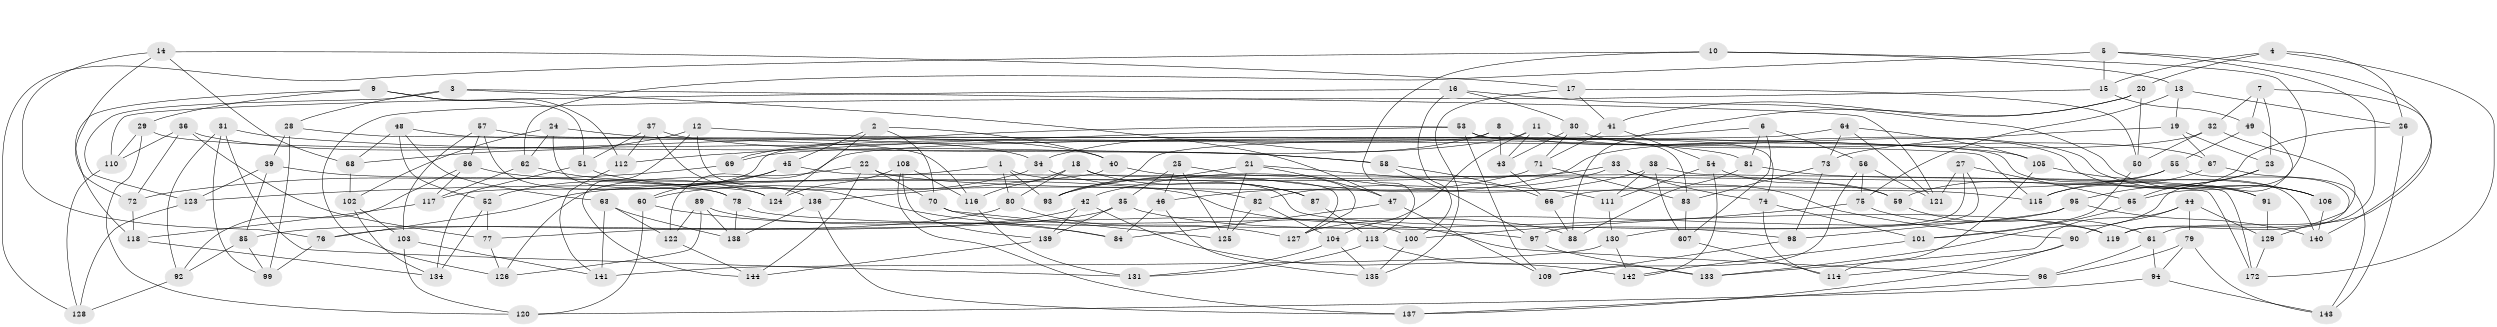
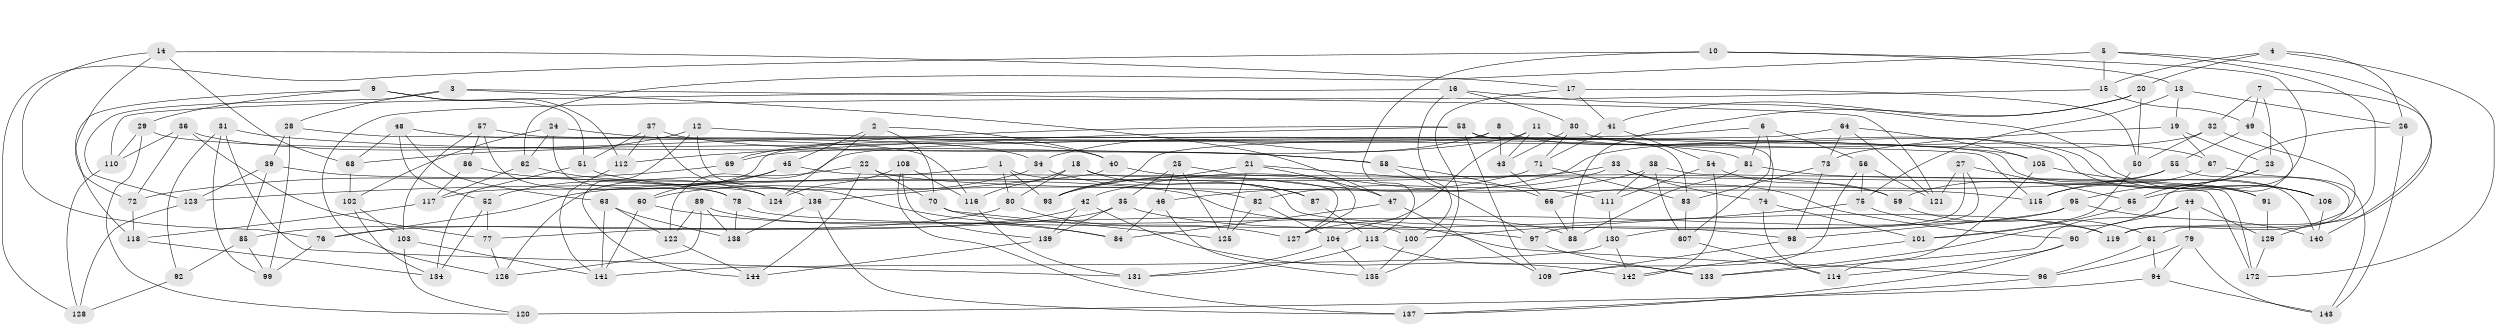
  graph {
    node [color=gray90 style=filled]
    1
    80
    93
    98
    123
    127
    85
    109
    128
    2
    40
    45
    70
    124
    136
    59
    n17 [label=172]
    60
    52
    88
    125
    3
    28
    47
    121
    115
    39
    99
    84
    4
    15
    20
    26
    49
    126
    41
    50
    143
    5
    61
    62
    119
    94
    96
    117
    6
    56
    81
    n49 [label=607]
    122
    75
    91
    114
    144
    7
    23
    32
    140
    65
    95
    46
    133
    55
    8
    34
    43
    87
    66
    129
    118
    9
    29
    51
    112
    110
    120
    82
    134
    141
    10
    13
    113
    19
    101
    131
    11
    69
    104
    106
    72
    135
    12
    68
    105
    102
    67
    73
    100
    14
    17
    76
    16
    30
    71
    54
    18
    116
    83
    21
    111
    130
    22
    24
    78
    97
    138
    103
    25
    35
    77
    139
    27
    142
    31
    58
    92
    33
    74
    90
    137
    36
    37
    38
    42
    44
    79
    48
    63
    53
    57
    86
    64
    89
    108
    1 -- 80
    1 -- 93
    1 -- 98
    1 -- 123
    80 -- 127
    80 -- 85
    98 -- 109
    123 -- 128
    85 -- 99
    85 -- 92
    2 -- 40
    2 -- 45
    2 -- 70
    2 -- 124
    40 -- 136
    40 -- 59
    45 -- n17
    45 -- 60
    45 -- 52
    70 -- 88
    70 -- 125
    136 -- 138
    136 -- 137
    59 -- 61
    60 -- 84
-   60 -- 120
+   60 -- 141
    52 -- 134
    52 -- 77
    3 -- 123
    3 -- 28
    3 -- 47
    3 -- 121
    28 -- 115
    28 -- 39
    28 -- 99
    47 -- 109
    47 -- 84
    39 -- 123
    39 -- 85
    39 -- 78
    4 -- n17
    4 -- 15
    4 -- 20
    4 -- 26
    15 -- 49
    15 -- 126
    20 -- 88
    20 -- 41
    20 -- 50
    26 -- 115
    26 -- 143
    49 -- 133
    49 -- 55
    41 -- 71
    41 -- 54
    50 -- 101
    5 -- 15
    5 -- 61
    5 -- 62
    5 -- 119
    61 -- 94
    61 -- 96
    62 -- 124
    62 -- 117
    94 -- 143
    94 -- 120
    96 -- 137
    117 -- 118
    6 -- 56
    6 -- 81
    6 -- n49
    6 -- 122
    56 -- 109
    56 -- 121
    56 -- 75
    81 -- 88
    81 -- 91
    n49 -- 114
    122 -- 144
    75 -- 119
    75 -- 100
    91 -- 129
    7 -- 49
    7 -- 23
    7 -- 32
    7 -- 140
    23 -- 65
    23 -- 95
    32 -- 50
    32 -- 119
    32 -- 46
    65 -- 101
    95 -- 98
    95 -- 127
    95 -- 140
    46 -- 84
    46 -- 135
    55 -- 59
    55 -- 66
    55 -- 129
    8 -- 117
    8 -- 91
    8 -- 34
    8 -- 43
    34 -- 60
    34 -- 87
    43 -- 66
    87 -- 113
    66 -- 88
    129 -- n17
    118 -- 134
    9 -- 118
    9 -- 29
    9 -- 51
    9 -- 112
    29 -- 81
    29 -- 110
    29 -- 120
    51 -- 82
    51 -- 134
    112 -- 141
    110 -- 128
    82 -- 125
    82 -- 104
    10 -- 128
    10 -- 65
    10 -- 13
    10 -- 113
    13 -- 26
    13 -- 75
    13 -- 19
    113 -- 133
    113 -- 131
    19 -- 23
    19 -- 67
    19 -- 73
    101 -- 142
    11 -- 43
    11 -- 69
    11 -- 104
    11 -- 106
    69 -- 72
    104 -- 131
    104 -- 135
    106 -- 140
    72 -- 118
    12 -- 84
    12 -- 144
    12 -- 68
    12 -- 105
    68 -- 102
    105 -- 114
    105 -- 106
    102 -- 134
    102 -- 103
    67 -- 115
    67 -- 143
    73 -- 98
    73 -- 83
    100 -- 135
    14 -- 72
    14 -- 68
    14 -- 17
    14 -- 76
    17 -- 41
    17 -- 50
    17 -- 135
    76 -- 99
    16 -- 110
    16 -- 106
    16 -- 100
    16 -- 30
    30 -- 43
    30 -- 67
    30 -- 71
    71 -- 93
    71 -- 83
    54 -- 59
    54 -- 111
    54 -- 142
    18 -- 80
    18 -- 127
    18 -- 87
    18 -- 116
    116 -- 131
    83 -- n49
    21 -- 93
    21 -- 125
    21 -- 47
    21 -- 111
    111 -- 130
    130 -- 141
    130 -- 142
    22 -- 70
    22 -- 115
    22 -- 126
    22 -- 144
    24 -- 62
    24 -- 34
    24 -- 102
    24 -- 78
    78 -- 97
    78 -- 138
    97 -- 133
    103 -- 120
    103 -- 141
    25 -- 127
    25 -- 125
    25 -- 46
    25 -- 35
    35 -- 119
    35 -- 77
    35 -- 139
    77 -- 126
    139 -- 144
    27 -- 121
    27 -- 65
    27 -- 130
    27 -- 97
    31 -- 99
    31 -- 131
    31 -- 58
    31 -- 92
    58 -- 66
    58 -- 97
    92 -- 128
    33 -- 82
    33 -- 76
    33 -- 74
    33 -- 90
    74 -- 114
    74 -- 101
    90 -- 114
    90 -- 137
    36 -- 40
    36 -- 110
    36 -- 72
    36 -- 77
    37 -- 136
    37 -- 51
    37 -- 112
    37 -- 58
    38 -- n17
    38 -- n49
    38 -- 111
    38 -- 42
    42 -- 76
    42 -- 139
    42 -- 142
    44 -- 133
    44 -- 129
    44 -- 90
    44 -- 79
    79 -- 143
    79 -- 94
    79 -- 96
    48 -- 52
    48 -- 68
    48 -- 116
    48 -- 63
    63 -- 122
    63 -- 141
    63 -- 138
    53 -- 109
    53 -- 112
    53 -- 69
    53 -- 83
    53 -- 74
    57 -- 124
    57 -- 140
    57 -- 103
    57 -- 86
    86 -- 96
    86 -- 117
-   86 -- 92
    64 -- 93
    64 -- 121
    64 -- 105
    64 -- 73
    89 -- 126
    89 -- 122
    89 -- 100
    89 -- 138
    108 -- 124
    108 -- 116
    108 -- 139
    108 -- 137
  }
